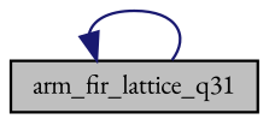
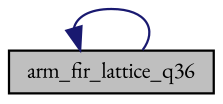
  digraph {
    rankdir=LR
    fontname="EB Garamond"
-   n1 [color=black fillcolor=grey75 fontcolor=black fontname="EB Garamond" fontsize=10 height=0.2 label=arm_fir_lattice_q31 shape=record style=filled width=0.4]
+   n1 [color=black fillcolor=grey75 fontcolor=black fontname="EB Garamond" fontsize=10 height=0.2 label=arm_fir_lattice_q36 shape=record style=filled width=0.4]
    n1 -> n1 [color=midnightblue dir=back fontname="EB Garamond" fontsize=10 labelfontname=Helvetica labelfontsize=10 style=solid]
  }
